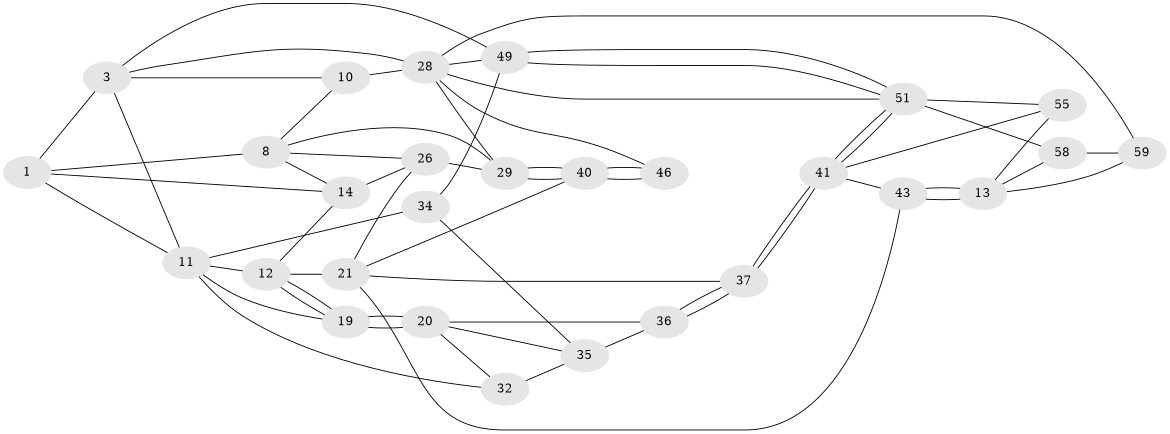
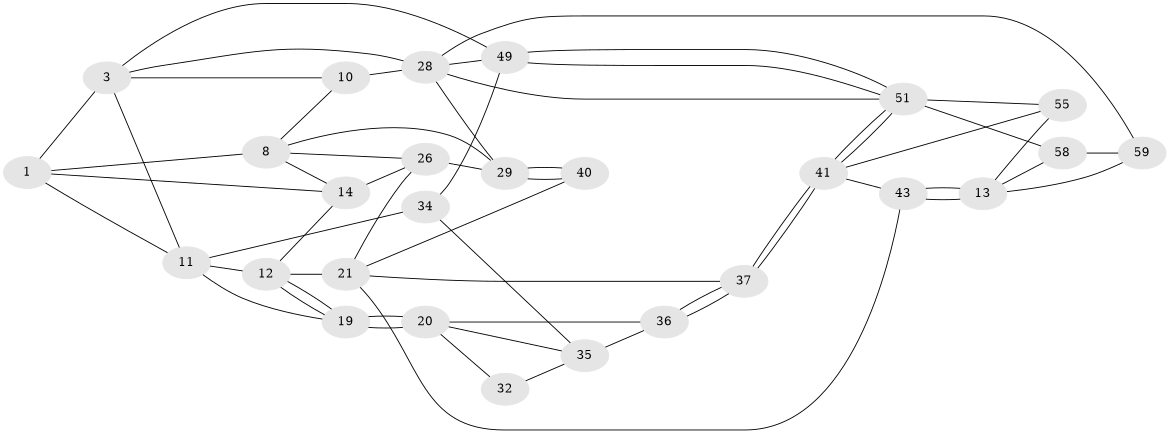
  graph {
    rankdir=LR
    node [color=gray90 style=filled]
    1 [super="+7+2"]
    3 [super="+4"]
    8 [super="+23+9"]
    11 [super="+16"]
    14 [super="+22"]
    10 [super="+15"]
    28 [super="+31"]
    49
    26 [super="+27"]
    29 [super="+30"]
    12 [super="+13"]
    19
    32
    34 [super="+47"]
-   46
    51 [super="+57"]
    59
    40
    21 [super="+24"]
    20 [super="+33"]
    35
    37
    43 [super="+44"]
    36 [super="+38"]
    41 [super="+42"]
    n26 [label=13 super="+56+54"]
    55
    58
    1 -- 3
    1 -- 8
    1 -- 11
    1 -- 14
    3 -- 11
    3 -- 10 [weight=2]
    3 -- 28 [weight=2]
    3 -- 49
    8 -- 14
    8 -- 10
    8 -- 26
    8 -- 29
    11 -- 12
    11 -- 19
-   11 -- 32
    11 -- 34
    14 -- 26
    10 -- 28
    28 -- 49
    28 -- 29
-   28 -- 46
    28 -- 51
    28 -- 59
    49 -- 51
    49 -- 51
    26 -- 29
    29 -- 40
    29 -- 40
    12 -- 14
    12 -- 19
    12 -- 19
    12 -- 21
    19 -- 20
    19 -- 20
    32 -- 35
    34 -- 49
    34 -- 35
    51 -- 55
    51 -- 58
-   40 -- 46
-   40 -- 46
    21 -- 26
    21 -- 40
    21 -- 37
    21 -- 43
    20 -- 32
    20 -- 35
    20 -- 36
    35 -- 36
    37 -- 41
    37 -- 41
    43 -- n26
    43 -- n26
    36 -- 37
    36 -- 37
    41 -- 51
    41 -- 51
    41 -- 43
    41 -- 55
    n26 -- 59
    n26 -- 55
    n26 -- 58
    58 -- 59
  }
